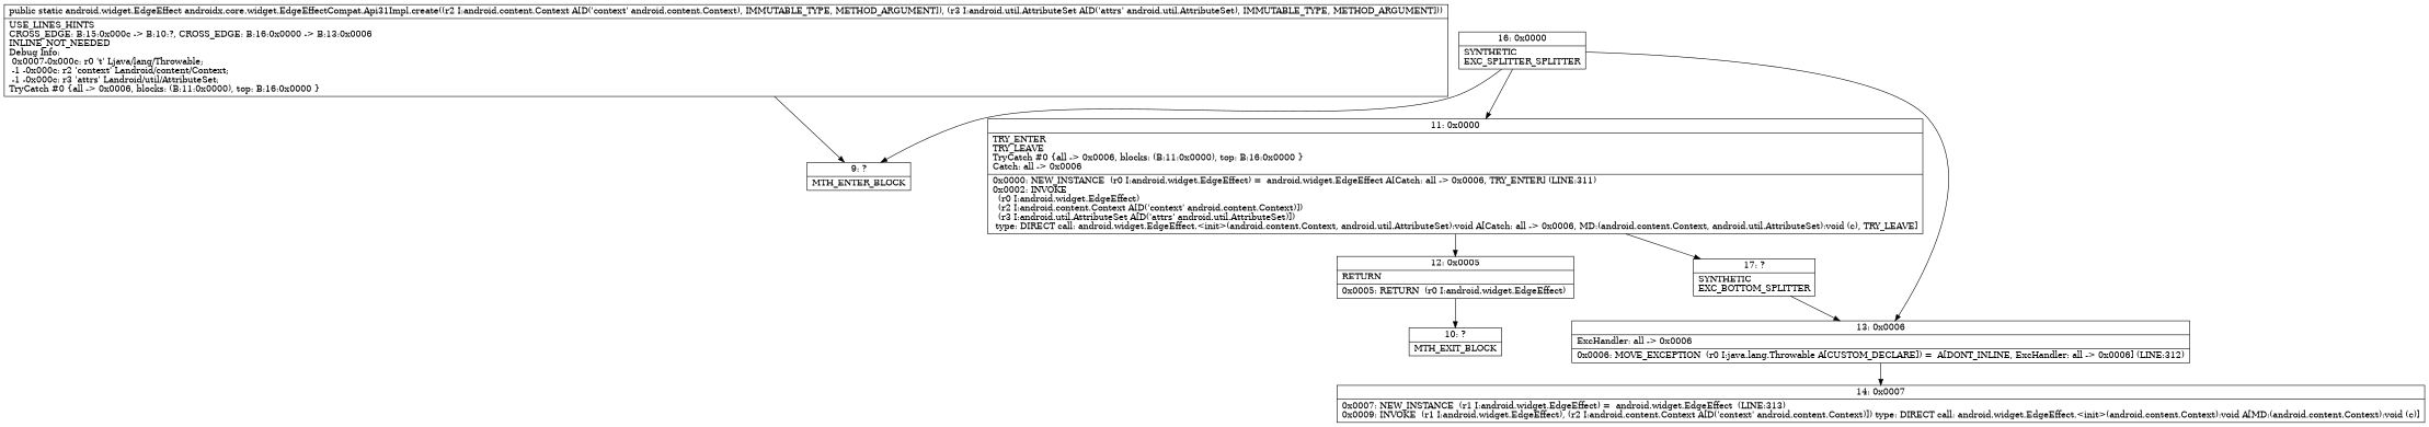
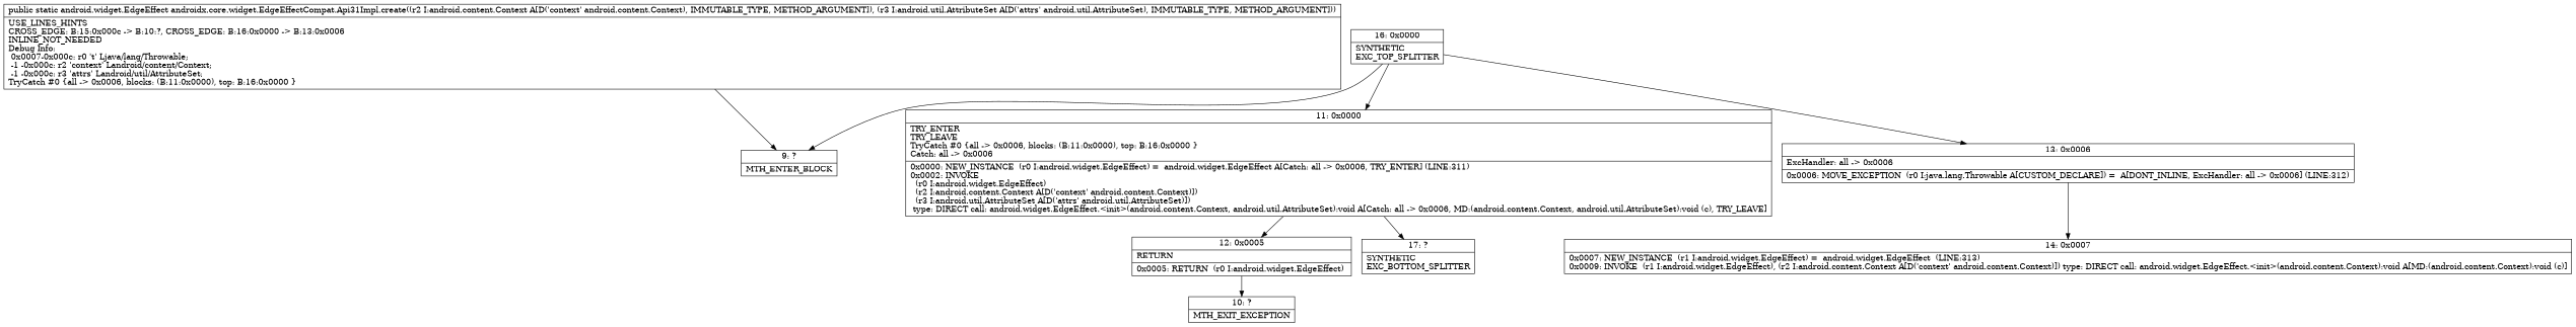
  digraph {
    node [shape=record]
    n1 [label="{9\:\ ?|MTH_ENTER_BLOCK\l}"]
-   n2 [label="{16\:\ 0x0000|SYNTHETIC\lEXC_SPLITTER_SPLITTER\l}"]
+   n2 [label="{16\:\ 0x0000|SYNTHETIC\lEXC_TOP_SPLITTER\l}"]
    n3 [label="{11\:\ 0x0000|TRY_ENTER\lTRY_LEAVE\lTryCatch #0 \{all \-\> 0x0006, blocks: (B:11:0x0000), top: B:16:0x0000 \}\lCatch: all \-\> 0x0006\l|0x0000: NEW_INSTANCE  (r0 I:android.widget.EdgeEffect) =  android.widget.EdgeEffect A[Catch: all \-\> 0x0006, TRY_ENTER] (LINE:311)\l0x0002: INVOKE  \l  (r0 I:android.widget.EdgeEffect)\l  (r2 I:android.content.Context A[D('context' android.content.Context)])\l  (r3 I:android.util.AttributeSet A[D('attrs' android.util.AttributeSet)])\l type: DIRECT call: android.widget.EdgeEffect.\<init\>(android.content.Context, android.util.AttributeSet):void A[Catch: all \-\> 0x0006, MD:(android.content.Context, android.util.AttributeSet):void (c), TRY_LEAVE]\l}"]
    n4 [label="{13\:\ 0x0006|ExcHandler: all \-\> 0x0006\l|0x0006: MOVE_EXCEPTION  (r0 I:java.lang.Throwable A[CUSTOM_DECLARE]) =  A[DONT_INLINE, ExcHandler: all \-\> 0x0006] (LINE:312)\l}"]
    n5 [label="{12\:\ 0x0005|RETURN\l|0x0005: RETURN  (r0 I:android.widget.EdgeEffect) \l}"]
    n6 [label="{17\:\ ?|SYNTHETIC\lEXC_BOTTOM_SPLITTER\l}"]
    n7 [label="{14\:\ 0x0007|0x0007: NEW_INSTANCE  (r1 I:android.widget.EdgeEffect) =  android.widget.EdgeEffect  (LINE:313)\l0x0009: INVOKE  (r1 I:android.widget.EdgeEffect), (r2 I:android.content.Context A[D('context' android.content.Context)]) type: DIRECT call: android.widget.EdgeEffect.\<init\>(android.content.Context):void A[MD:(android.content.Context):void (c)]\l}"]
-   n8 [label="{10\:\ ?|MTH_EXIT_BLOCK\l}"]
+   n8 [label="{10\:\ ?|MTH_EXIT_EXCEPTION\l}"]
    n9 [label="{public static android.widget.EdgeEffect androidx.core.widget.EdgeEffectCompat.Api31Impl.create((r2 I:android.content.Context A[D('context' android.content.Context), IMMUTABLE_TYPE, METHOD_ARGUMENT]), (r3 I:android.util.AttributeSet A[D('attrs' android.util.AttributeSet), IMMUTABLE_TYPE, METHOD_ARGUMENT]))  | USE_LINES_HINTS\lCROSS_EDGE: B:15:0x000c \-\> B:10:?, CROSS_EDGE: B:16:0x0000 \-\> B:13:0x0006\lINLINE_NOT_NEEDED\lDebug Info:\l  0x0007\-0x000c: r0 't' Ljava\/lang\/Throwable;\l  \-1 \-0x000c: r2 'context' Landroid\/content\/Context;\l  \-1 \-0x000c: r3 'attrs' Landroid\/util\/AttributeSet;\lTryCatch #0 \{all \-\> 0x0006, blocks: (B:11:0x0000), top: B:16:0x0000 \}\l}"]
    n2 -> n1
    n2 -> n3
    n2 -> n4
    n3 -> n5
    n3 -> n6
    n4 -> n7
    n5 -> n8
-   n6 -> n4
    n9 -> n1
  }
